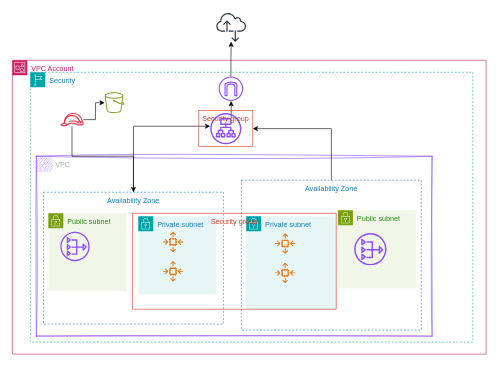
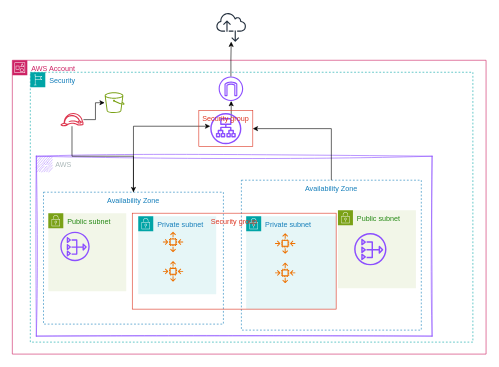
  <mxCell id="0" />
  <mxCell id="1" parent="0" />
- <mxCell id="2" value="VPC Account" style="points=[[0,0],[0.25,0],[0.5,0],[0.75,0],[1,0],[1,0.25],[1,0.5],[1,0.75],[1,1],[0.75,1],[0.5,1],[0.25,1],[0,1],[0,0.75],[0,0.5],[0,0.25]];outlineConnect=0;gradientColor=none;html=1;whiteSpace=wrap;fontSize=12;fontStyle=0;container=1;pointerEvents=0;collapsible=0;recursiveResize=0;shape=mxgraph.aws4.group;grIcon=mxgraph.aws4.group_account;strokeColor=#CD2264;fillColor=none;verticalAlign=top;align=left;spacingLeft=30;fontColor=#CD2264;dashed=0;" parent="1" vertex="1"><mxGeometry x="20" y="100" width="790" height="490" as="geometry" /></mxCell>
+ <mxCell id="2" value="AWS Account" style="points=[[0,0],[0.25,0],[0.5,0],[0.75,0],[1,0],[1,0.25],[1,0.5],[1,0.75],[1,1],[0.75,1],[0.5,1],[0.25,1],[0,1],[0,0.75],[0,0.5],[0,0.25]];outlineConnect=0;gradientColor=none;html=1;whiteSpace=wrap;fontSize=12;fontStyle=0;container=1;pointerEvents=0;collapsible=0;recursiveResize=0;shape=mxgraph.aws4.group;grIcon=mxgraph.aws4.group_account;strokeColor=#CD2264;fillColor=none;verticalAlign=top;align=left;spacingLeft=30;fontColor=#CD2264;dashed=0;" parent="1" vertex="1"><mxGeometry x="20" y="100" width="790" height="490" as="geometry" /></mxCell>
  <mxCell id="3" value="Security" style="points=[[0,0],[0.25,0],[0.5,0],[0.75,0],[1,0],[1,0.25],[1,0.5],[1,0.75],[1,1],[0.75,1],[0.5,1],[0.25,1],[0,1],[0,0.75],[0,0.5],[0,0.25]];outlineConnect=0;gradientColor=none;html=1;whiteSpace=wrap;fontSize=12;fontStyle=0;container=1;pointerEvents=0;collapsible=0;recursiveResize=0;shape=mxgraph.aws4.group;grIcon=mxgraph.aws4.group_region;strokeColor=#00A4A6;fillColor=none;verticalAlign=top;align=left;spacingLeft=30;fontColor=#147EBA;dashed=1;" parent="1" vertex="1"><mxGeometry x="50" y="120" width="738" height="450" as="geometry" /></mxCell>
- <mxCell id="4" value="VPC" style="points=[[0,0],[0.25,0],[0.5,0],[0.75,0],[1,0],[1,0.25],[1,0.5],[1,0.75],[1,1],[0.75,1],[0.5,1],[0.25,1],[0,1],[0,0.75],[0,0.5],[0,0.25]];outlineConnect=0;gradientColor=none;html=1;whiteSpace=wrap;fontSize=12;fontStyle=0;container=1;pointerEvents=0;collapsible=0;recursiveResize=0;shape=mxgraph.aws4.group;grIcon=mxgraph.aws4.group_vpc2;strokeColor=#8C4FFF;fillColor=none;verticalAlign=top;align=left;spacingLeft=30;fontColor=#AAB7B8;dashed=0;sketch=1;curveFitting=1;jiggle=2;" parent="3" vertex="1"><mxGeometry x="10" y="140" width="660" height="300" as="geometry" /></mxCell>
+ <mxCell id="4" value="AWS" style="points=[[0,0],[0.25,0],[0.5,0],[0.75,0],[1,0],[1,0.25],[1,0.5],[1,0.75],[1,1],[0.75,1],[0.5,1],[0.25,1],[0,1],[0,0.75],[0,0.5],[0,0.25]];outlineConnect=0;gradientColor=none;html=1;whiteSpace=wrap;fontSize=12;fontStyle=0;container=1;pointerEvents=0;collapsible=0;recursiveResize=0;shape=mxgraph.aws4.group;grIcon=mxgraph.aws4.group_vpc2;strokeColor=#8C4FFF;fillColor=none;verticalAlign=top;align=left;spacingLeft=30;fontColor=#AAB7B8;dashed=0;sketch=1;curveFitting=1;jiggle=2;" parent="3" vertex="1"><mxGeometry x="10" y="140" width="660" height="300" as="geometry" /></mxCell>
  <mxCell id="5" value="Availability Zone" style="fillColor=none;strokeColor=#147EBA;dashed=1;verticalAlign=top;fontStyle=0;fontColor=#147EBA;whiteSpace=wrap;html=1;" parent="4" vertex="1"><mxGeometry x="342" y="40" width="300" height="250" as="geometry" /></mxCell>
  <mxCell id="6" value="Availability Zone" style="fillColor=none;strokeColor=#147EBA;dashed=1;verticalAlign=top;fontStyle=0;fontColor=#147EBA;whiteSpace=wrap;html=1;" parent="4" vertex="1"><mxGeometry x="12" y="60" width="300" height="220" as="geometry" /></mxCell>
  <mxCell id="7" value="Public subnet" style="points=[[0,0],[0.25,0],[0.5,0],[0.75,0],[1,0],[1,0.25],[1,0.5],[1,0.75],[1,1],[0.75,1],[0.5,1],[0.25,1],[0,1],[0,0.75],[0,0.5],[0,0.25]];outlineConnect=0;gradientColor=none;html=1;whiteSpace=wrap;fontSize=12;fontStyle=0;container=1;pointerEvents=0;collapsible=0;recursiveResize=0;shape=mxgraph.aws4.group;grIcon=mxgraph.aws4.group_security_group;grStroke=0;strokeColor=#7AA116;fillColor=#F2F6E8;verticalAlign=top;align=left;spacingLeft=30;fontColor=#248814;dashed=0;" parent="4" vertex="1"><mxGeometry x="20" y="95" width="130" height="130" as="geometry" /></mxCell>
  <mxCell id="8" value="" style="sketch=0;outlineConnect=0;fontColor=#232F3E;gradientColor=none;fillColor=#8C4FFF;strokeColor=none;dashed=0;verticalLabelPosition=bottom;verticalAlign=top;align=center;html=1;fontSize=12;fontStyle=0;aspect=fixed;pointerEvents=1;shape=mxgraph.aws4.nat_gateway;" parent="7" vertex="1"><mxGeometry x="20" y="31" width="49" height="49" as="geometry" /></mxCell>
  <mxCell id="9" value="Public subnet" style="points=[[0,0],[0.25,0],[0.5,0],[0.75,0],[1,0],[1,0.25],[1,0.5],[1,0.75],[1,1],[0.75,1],[0.5,1],[0.25,1],[0,1],[0,0.75],[0,0.5],[0,0.25]];outlineConnect=0;gradientColor=none;html=1;whiteSpace=wrap;fontSize=12;fontStyle=0;container=1;pointerEvents=0;collapsible=0;recursiveResize=0;shape=mxgraph.aws4.group;grIcon=mxgraph.aws4.group_security_group;grStroke=0;strokeColor=#7AA116;fillColor=#F2F6E8;verticalAlign=top;align=left;spacingLeft=30;fontColor=#248814;dashed=0;" parent="4" vertex="1"><mxGeometry x="503" y="90" width="130" height="130" as="geometry" /></mxCell>
  <mxCell id="10" value="" style="sketch=0;outlineConnect=0;fontColor=#232F3E;gradientColor=none;fillColor=#8C4FFF;strokeColor=none;dashed=0;verticalLabelPosition=bottom;verticalAlign=top;align=center;html=1;fontSize=12;fontStyle=0;aspect=fixed;pointerEvents=1;shape=mxgraph.aws4.nat_gateway;" parent="9" vertex="1"><mxGeometry x="27" y="38" width="54" height="54" as="geometry" /></mxCell>
  <mxCell id="11" value="Private subnet" style="points=[[0,0],[0.25,0],[0.5,0],[0.75,0],[1,0],[1,0.25],[1,0.5],[1,0.75],[1,1],[0.75,1],[0.5,1],[0.25,1],[0,1],[0,0.75],[0,0.5],[0,0.25]];outlineConnect=0;gradientColor=none;html=1;whiteSpace=wrap;fontSize=12;fontStyle=0;container=1;pointerEvents=0;collapsible=0;recursiveResize=0;shape=mxgraph.aws4.group;grIcon=mxgraph.aws4.group_security_group;grStroke=0;strokeColor=#00A4A6;fillColor=#E6F6F7;verticalAlign=top;align=left;spacingLeft=30;fontColor=#147EBA;dashed=0;" parent="4" vertex="1"><mxGeometry x="170" y="100" width="130" height="130" as="geometry" /></mxCell>
  <mxCell id="12" value="" style="sketch=0;outlineConnect=0;fontColor=#232F3E;gradientColor=none;fillColor=#ED7100;strokeColor=none;dashed=0;verticalLabelPosition=bottom;verticalAlign=top;align=center;html=1;fontSize=12;fontStyle=0;aspect=fixed;pointerEvents=1;shape=mxgraph.aws4.auto_scaling2;" vertex="1" parent="11"><mxGeometry x="41" y="26" width="34" height="34" as="geometry" /></mxCell>
  <mxCell id="13" value="" style="sketch=0;outlineConnect=0;fontColor=#232F3E;gradientColor=none;fillColor=#ED7100;strokeColor=none;dashed=0;verticalLabelPosition=bottom;verticalAlign=top;align=center;html=1;fontSize=12;fontStyle=0;aspect=fixed;pointerEvents=1;shape=mxgraph.aws4.auto_scaling2;" vertex="1" parent="11"><mxGeometry x="41" y="75" width="34" height="34" as="geometry" /></mxCell>
  <mxCell id="14" value="Private subnet" style="points=[[0,0],[0.25,0],[0.5,0],[0.75,0],[1,0],[1,0.25],[1,0.5],[1,0.75],[1,1],[0.75,1],[0.5,1],[0.25,1],[0,1],[0,0.75],[0,0.5],[0,0.25]];outlineConnect=0;gradientColor=none;html=1;whiteSpace=wrap;fontSize=12;fontStyle=0;container=1;pointerEvents=0;collapsible=0;recursiveResize=0;shape=mxgraph.aws4.group;grIcon=mxgraph.aws4.group_security_group;grStroke=0;strokeColor=#00A4A6;fillColor=#E6F6F7;verticalAlign=top;align=left;spacingLeft=30;fontColor=#147EBA;dashed=0;" parent="4" vertex="1"><mxGeometry x="350" y="100" width="150" height="155" as="geometry" /></mxCell>
  <mxCell id="15" value="" style="sketch=0;outlineConnect=0;fontColor=#232F3E;gradientColor=none;fillColor=#ED7100;strokeColor=none;dashed=0;verticalLabelPosition=bottom;verticalAlign=top;align=center;html=1;fontSize=12;fontStyle=0;aspect=fixed;pointerEvents=1;shape=mxgraph.aws4.auto_scaling2;" vertex="1" parent="14"><mxGeometry x="48" y="28.5" width="34" height="34" as="geometry" /></mxCell>
  <mxCell id="16" value="" style="sketch=0;outlineConnect=0;fontColor=#232F3E;gradientColor=none;fillColor=#ED7100;strokeColor=none;dashed=0;verticalLabelPosition=bottom;verticalAlign=top;align=center;html=1;fontSize=12;fontStyle=0;aspect=fixed;pointerEvents=1;shape=mxgraph.aws4.auto_scaling2;" vertex="1" parent="14"><mxGeometry x="48" y="77.5" width="34" height="34" as="geometry" /></mxCell>
  <mxCell id="17" value="Security group" style="fillColor=none;strokeColor=#DD3522;verticalAlign=top;fontStyle=0;fontColor=#DD3522;whiteSpace=wrap;html=1;" parent="14" vertex="1"><mxGeometry x="-190" y="-5" width="340" height="160" as="geometry" /></mxCell>
  <mxCell id="18" value="" style="sketch=0;outlineConnect=0;fontColor=#232F3E;gradientColor=none;fillColor=#8C4FFF;strokeColor=none;dashed=0;verticalLabelPosition=bottom;verticalAlign=top;align=center;html=1;fontSize=12;fontStyle=0;aspect=fixed;pointerEvents=1;shape=mxgraph.aws4.internet_gateway;" parent="3" vertex="1"><mxGeometry x="314" y="7" width="41" height="41" as="geometry" /></mxCell>
  <mxCell id="19" value="" style="sketch=0;outlineConnect=0;fontColor=#232F3E;gradientColor=none;fillColor=#7AA116;strokeColor=none;dashed=0;verticalLabelPosition=bottom;verticalAlign=top;align=center;html=1;fontSize=12;fontStyle=0;aspect=fixed;pointerEvents=1;shape=mxgraph.aws4.bucket;" parent="3" vertex="1"><mxGeometry x="124" y="33.5" width="33.18" height="34.5" as="geometry" /></mxCell>
  <mxCell id="20" style="edgeStyle=orthogonalEdgeStyle;rounded=0;orthogonalLoop=1;jettySize=auto;html=1;exitX=0.5;exitY=0;exitDx=0;exitDy=0;exitPerimeter=0;" parent="3" target="18" edge="1"><mxGeometry relative="1" as="geometry"><mxPoint x="335" y="76" as="sourcePoint" /><Array as="points"><mxPoint x="335" y="50" /></Array></mxGeometry></mxCell>
  <mxCell id="21" style="edgeStyle=orthogonalEdgeStyle;rounded=0;orthogonalLoop=1;jettySize=auto;html=1;" parent="3" source="6" target="22" edge="1"><mxGeometry relative="1" as="geometry"><mxPoint x="310" y="88.5" as="targetPoint" /><Array as="points"><mxPoint x="172" y="90" /></Array></mxGeometry></mxCell>
  <mxCell id="22" value="" style="sketch=0;outlineConnect=0;fontColor=#232F3E;gradientColor=none;fillColor=#8C4FFF;strokeColor=none;dashed=0;verticalLabelPosition=bottom;verticalAlign=top;align=center;html=1;fontSize=12;fontStyle=0;aspect=fixed;pointerEvents=1;shape=mxgraph.aws4.application_load_balancer;" parent="3" vertex="1"><mxGeometry x="300" y="68" width="52" height="52" as="geometry" /></mxCell>
  <mxCell id="23" value="Security group" style="fillColor=none;strokeColor=#DD3522;verticalAlign=top;fontStyle=0;fontColor=#DD3522;whiteSpace=wrap;html=1;" parent="3" vertex="1"><mxGeometry x="281" y="64" width="90" height="60" as="geometry" /></mxCell>
  <mxCell id="24" value="" style="edgeStyle=orthogonalEdgeStyle;rounded=0;orthogonalLoop=1;jettySize=auto;html=1;entryX=1;entryY=0.5;entryDx=0;entryDy=0;entryPerimeter=0;" parent="3" source="5" target="23" edge="1"><mxGeometry relative="1" as="geometry"><mxPoint x="622" y="270" as="sourcePoint" /><mxPoint x="472" y="184" as="targetPoint" /></mxGeometry></mxCell>
  <mxCell id="25" value="" style="edgeStyle=orthogonalEdgeStyle;rounded=0;orthogonalLoop=1;jettySize=auto;html=1;" parent="3" source="27" target="6" edge="1"><mxGeometry relative="1" as="geometry"><Array as="points"><mxPoint x="70" y="140" /><mxPoint x="172" y="140" /></Array></mxGeometry></mxCell>
  <mxCell id="26" style="edgeStyle=orthogonalEdgeStyle;rounded=0;orthogonalLoop=1;jettySize=auto;html=1;" parent="3" source="27" target="19" edge="1"><mxGeometry relative="1" as="geometry" /></mxCell>
  <mxCell id="27" value="" style="sketch=0;outlineConnect=0;fontColor=#232F3E;gradientColor=none;fillColor=#DD344C;strokeColor=none;dashed=0;verticalLabelPosition=bottom;verticalAlign=top;align=center;html=1;fontSize=12;fontStyle=0;aspect=fixed;pointerEvents=1;shape=mxgraph.aws4.role;" parent="3" vertex="1"><mxGeometry x="50" y="68" width="39" height="22" as="geometry" /></mxCell>
  <mxCell id="28" value="" style="sketch=0;outlineConnect=0;fontColor=#232F3E;gradientColor=none;fillColor=#232F3D;strokeColor=none;dashed=0;verticalLabelPosition=bottom;verticalAlign=top;align=center;html=1;fontSize=12;fontStyle=0;aspect=fixed;pointerEvents=1;shape=mxgraph.aws4.internet_alt2;" parent="1" vertex="1"><mxGeometry x="360" y="20" width="50" height="50" as="geometry" /></mxCell>
  <mxCell id="29" style="edgeStyle=orthogonalEdgeStyle;rounded=0;orthogonalLoop=1;jettySize=auto;html=1;" parent="1" source="18" target="28" edge="1"><mxGeometry relative="1" as="geometry" /></mxCell>
